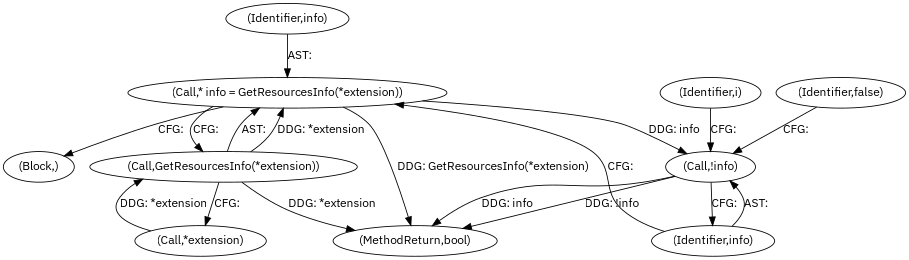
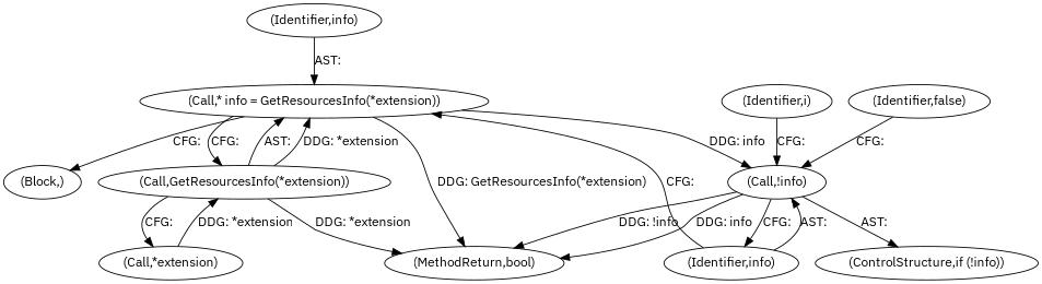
  digraph {
    fontname="IBM Plex Sans"
    node [fontname="IBM Plex Sans"]
    edge [fontname="IBM Plex Sans"]
    n1 [label="(Call,* info = GetResourcesInfo(*extension))"]
    n2 [label="(Call,GetResourcesInfo(*extension))"]
    n3 [label="(Call,!info)"]
    n4 [label="(Block,)"]
    n5 [label="(MethodReturn,bool)"]
    n6 [label="(Call,*extension)"]
    n7 [label="(Identifier,info)"]
+   n8 [label="(ControlStructure,if (!info))"]
    n9 [label="(Identifier,i)"]
    n10 [label="(Identifier,info)"]
    n11 [label="(Identifier,false)"]
    n1 -> n2 [label="CFG: "]
    n1 -> n3 [label="DDG: info"]
    n1 -> n4 [label="CFG: "]
    n1 -> n5 [label="DDG: GetResourcesInfo(*extension)"]
    n2 -> n1 [label="AST: "]
    n2 -> n1 [label="DDG: *extension"]
    n2 -> n5 [label="DDG: *extension"]
    n2 -> n6 [label="CFG: "]
    n3 -> n5 [label="DDG: !info"]
    n3 -> n5 [label="DDG: info"]
    n3 -> n7 [label="CFG: "]
+   n3 -> n8 [label="AST: "]
    n6 -> n2 [label="DDG: *extension"]
    n7 -> n1 [label="CFG: "]
    n7 -> n3 [label="AST: "]
    n9 -> n3 [label="CFG: "]
    n10 -> n1 [label="AST: "]
    n11 -> n3 [label="CFG: "]
  }
